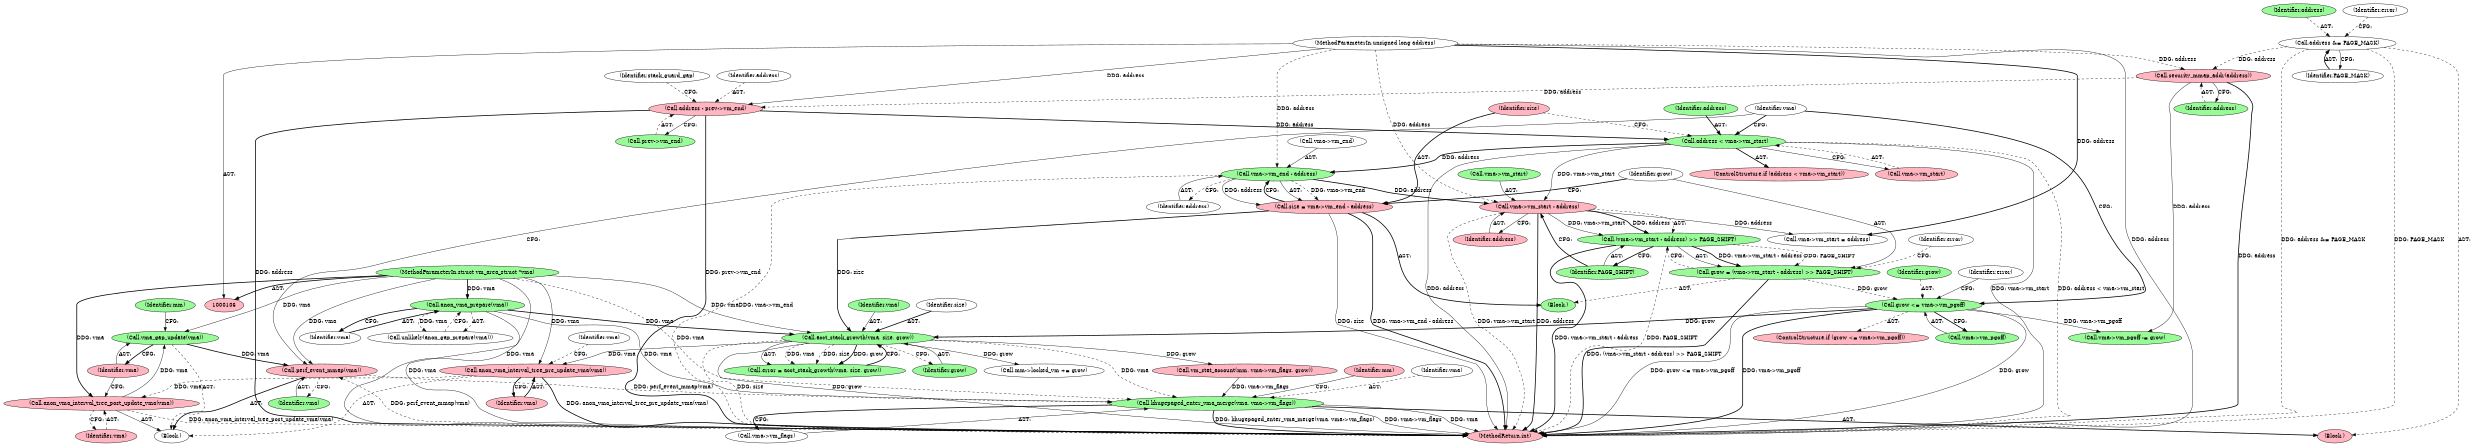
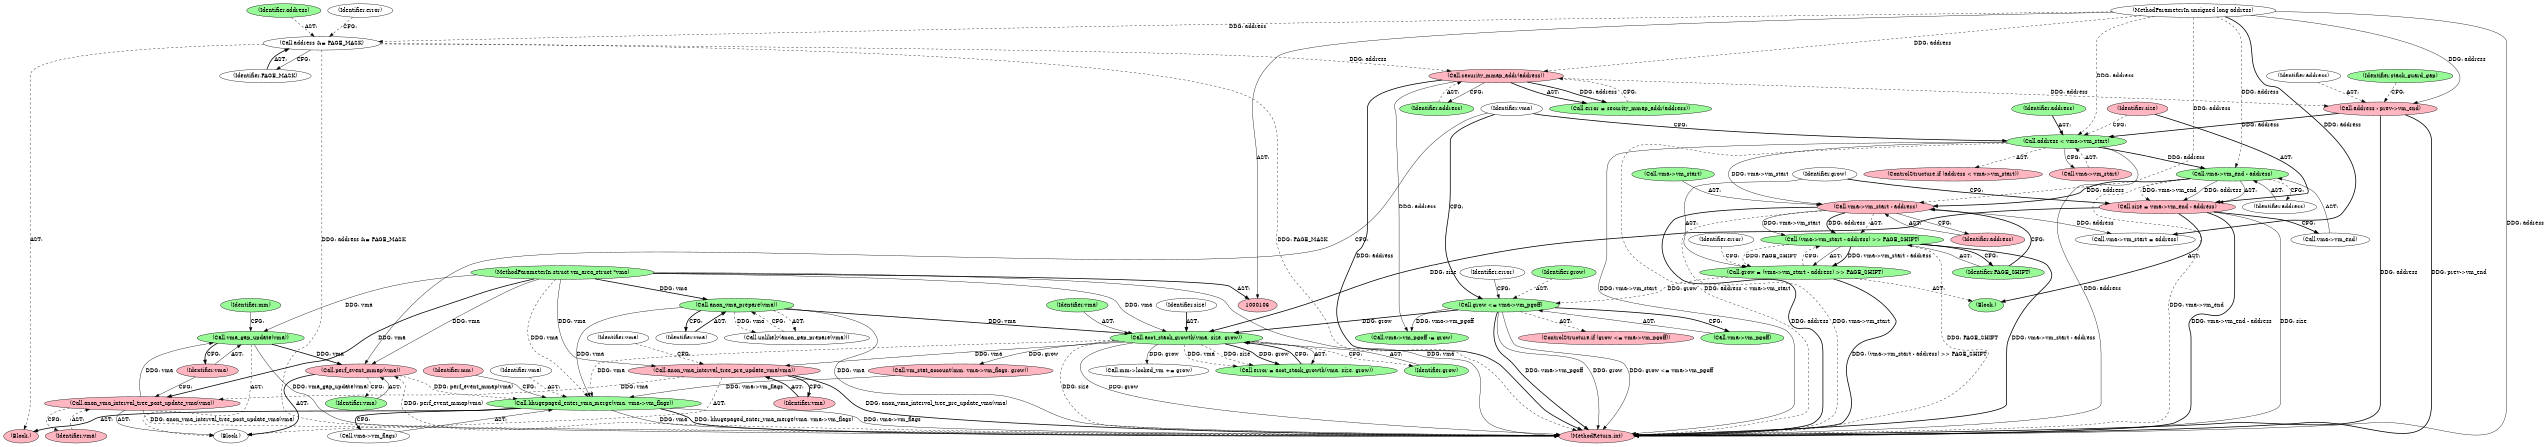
  digraph {
    node [fillcolor=palegreen style=filled]
    edge [style=solid]
    n1 [label="(Call,vma_gap_update(vma))"]
    n2 [fillcolor=lightpink label="(Call,perf_event_mmap(vma))"]
    n3 [fillcolor=lightpink label="(MethodReturn,int)"]
    n4 [fillcolor=lightpink label="(Identifier,vma)"]
    n5 [fillcolor=white label="(Block,)"]
    n6 [label="(Call,khugepaged_enter_vma_merge(vma, vma->vm_flags))"]
    n7 [label="(Identifier,vma)"]
    n8 [fillcolor=lightpink label="(Call,anon_vma_interval_tree_post_update_vma(vma))"]
    n9 [fillcolor=lightpink label="(Identifier,vma)"]
    n10 [fillcolor=lightpink label="(Call,anon_vma_interval_tree_pre_update_vma(vma))"]
    n11 [fillcolor=lightpink label="(Identifier,vma)"]
    n12 [label="(Call,acct_stack_growth(vma, size, grow))"]
    n13 [fillcolor=lightpink label="(Call,vm_stat_account(mm, vma->vm_flags, grow))"]
    n14 [fillcolor=white label="(Call,mm->locked_vm += grow)"]
    n15 [label="(Call,error = acct_stack_growth(vma, size, grow))"]
    n16 [label="(Identifier,grow)"]
    n17 [fillcolor=lightpink label="(Block,)"]
    n18 [fillcolor=white label="(Call,vma->vm_flags)"]
    n19 [label="(Call,anon_vma_prepare(vma))"]
    n20 [fillcolor=white label="(Identifier,vma)"]
    n21 [fillcolor=white label="(Call,unlikely(anon_gap_prepare(vma)))"]
    n22 [label="(MethodParameterIn,struct vm_area_struct *vma)"]
    1000106 [fillcolor=lightpink]
    n24 [fillcolor=lightpink label="(Call,size = vma->vm_end - address)"]
    n25 [label="(Call,vma->vm_end - address)"]
    n26 [label="(Block,)"]
    n27 [fillcolor=lightpink label="(Call,vma->vm_start - address)"]
    n28 [fillcolor=white label="(Identifier,address)"]
    n29 [fillcolor=white label="(Call,vma->vm_start = address)"]
    n30 [label="(Call,(vma->vm_start - address) >> PAGE_SHIFT)"]
    n31 [fillcolor=lightpink label="(Identifier,address)"]
    n32 [label="(Call,address < vma->vm_start)"]
    n33 [fillcolor=lightpink label="(ControlStructure,if (address < vma->vm_start))"]
    n34 [fillcolor=lightpink label="(Call,vma->vm_start)"]
    n35 [fillcolor=lightpink label="(Call,address - prev->vm_end)"]
-   n36 [label="(Call,prev->vm_end)"]
    n37 [fillcolor=lightpink label="(Call,security_mmap_addr(address))"]
    n38 [label="(Identifier,address)"]
+   n39 [label="(Call,error = security_mmap_addr(address))"]
    n40 [label="(Call,vma->vm_pgoff -= grow)"]
    n41 [fillcolor=white label="(Call,address &= PAGE_MASK)"]
    n42 [fillcolor=white label="(Identifier,PAGE_MASK)"]
    n43 [fillcolor=white label="(MethodParameterIn,unsigned long address)"]
    n44 [label="(Call,grow <= vma->vm_pgoff)"]
    n45 [fillcolor=lightpink label="(ControlStructure,if (grow <= vma->vm_pgoff))"]
    n46 [label="(Call,vma->vm_pgoff)"]
    n47 [label="(Call,grow = (vma->vm_start - address) >> PAGE_SHIFT)"]
    n48 [label="(Identifier,PAGE_SHIFT)"]
    n49 [fillcolor=lightpink label="(Identifier,size)"]
    n50 [label="(Identifier,address)"]
    n51 [fillcolor=white label="(Identifier,vma)"]
    n52 [fillcolor=white label="(Identifier,address)"]
    n53 [fillcolor=white label="(Identifier,size)"]
    n54 [label="(Call,vma->vm_start)"]
    n55 [fillcolor=lightpink label="(Identifier,mm)"]
    n56 [label="(Identifier,vma)"]
    n57 [label="(Identifier,mm)"]
    n58 [fillcolor=white label="(Identifier,grow)"]
    n59 [fillcolor=white label="(Identifier,vma)"]
-   n60 [fillcolor=white label="(Identifier,stack_guard_gap)"]
+   n60 [label="(Identifier,stack_guard_gap)"]
    n61 [fillcolor=white label="(Identifier,error)"]
    n62 [fillcolor=white label="(Identifier,vma)"]
    n63 [fillcolor=white label="(Identifier,error)"]
    n64 [fillcolor=white label="(Identifier,error)"]
    n65 [label="(Identifier,address)"]
    n66 [fillcolor=white label="(Call,vma->vm_end)"]
    n67 [label="(Identifier,grow)"]
    n1 -> n2 [label="DDG: vma" style=bold]
+   n1 -> n3 [label="DDG: vma_gap_update(vma)"]
    n1 -> n4 [label="CFG: " style=bold]
    n1 -> n5 [label="AST: " style=dashed]
    n2 -> n5 [label="AST: " style=bold]
    n2 -> n6 [label="DDG: perf_event_mmap(vma)" style=dashed]
    n2 -> n7 [label="CFG: " style=dashed]
    n3 -> n2 [label="DDG: perf_event_mmap(vma)" style=dashed]
    n4 -> n1 [label="AST: "]
    n4 -> n8 [label="CFG: "]
    n6 -> n3 [label="DDG: vma->vm_flags"]
    n6 -> n3 [label="DDG: vma"]
    n6 -> n3 [label="DDG: khugepaged_enter_vma_merge(vma, vma->vm_flags)" style=bold]
    n6 -> n17 [label="AST: " style=bold]
    n6 -> n18 [label="CFG: " style=bold]
    n7 -> n2 [label="AST: "]
    n8 -> n1 [label="DDG: vma"]
    n8 -> n3 [label="DDG: anon_vma_interval_tree_post_update_vma(vma)" style=dashed]
    n8 -> n5 [label="AST: "]
    n8 -> n9 [label="CFG: " style=dashed]
    n9 -> n8 [label="AST: " style=dashed]
    n10 -> n3 [label="DDG: anon_vma_interval_tree_pre_update_vma(vma)" style=bold]
    n10 -> n5 [label="AST: " style=dashed]
    n10 -> n8 [label="DDG: vma" style=dashed]
    n10 -> n11 [label="CFG: " style=bold]
    n11 -> n10 [label="AST: " style=bold]
    n12 -> n3 [label="DDG: size" style=dashed]
    n12 -> n3 [label="DDG: grow"]
    n12 -> n6 [label="DDG: vma" style=dashed]
    n12 -> n10 [label="DDG: vma"]
    n12 -> n13 [label="DDG: grow"]
    n12 -> n14 [label="DDG: grow"]
    n12 -> n15 [label="AST: "]
    n12 -> n15 [label="DDG: vma" style=dashed]
    n12 -> n15 [label="DDG: size" style=dashed]
    n12 -> n15 [label="DDG: grow" style=bold]
    n12 -> n16 [label="CFG: " style=dashed]
    n13 -> n6 [label="DDG: vma->vm_flags"]
    n15 -> n12 [label="CFG: " style=bold]
    n16 -> n12 [label="AST: "]
    n18 -> n6 [label="AST: "]
    n19 -> n3 [label="DDG: vma"]
    n19 -> n6 [label="DDG: vma"]
    n19 -> n12 [label="DDG: vma" style=bold]
    n19 -> n20 [label="CFG: " style=bold]
    n19 -> n21 [label="AST: " style=dashed]
    n19 -> n21 [label="DDG: vma" style=dashed]
    n20 -> n19 [label="AST: " style=bold]
    n21 -> n19 [label="CFG: " style=dashed]
    n22 -> n1 [label="DDG: vma"]
    n22 -> n2 [label="DDG: vma"]
    n22 -> n3 [label="DDG: vma"]
    n22 -> n6 [label="DDG: vma" style=dashed]
    n22 -> n8 [label="DDG: vma" style=bold]
    n22 -> n10 [label="DDG: vma"]
    n22 -> n12 [label="DDG: vma"]
    n22 -> n19 [label="DDG: vma" style=bold]
    n22 -> 1000106 [label="AST: " style=bold]
    n24 -> n3 [label="DDG: size"]
    n24 -> n3 [label="DDG: vma->vm_end - address" style=bold]
    n24 -> n12 [label="DDG: size" style=bold]
-   n24 -> n25 [label="CFG: " style=bold]
+   n24 -> n66 [label="CFG: " style=bold]
    n24 -> n26 [label="AST: " style=bold]
    n25 -> n3 [label="DDG: vma->vm_end" style=dashed]
    n25 -> n24 [label="AST: "]
    n25 -> n24 [label="DDG: vma->vm_end" style=dashed]
    n25 -> n24 [label="DDG: address"]
    n25 -> n27 [label="DDG: address" style=bold]
    n25 -> n28 [label="CFG: " style=dashed]
    n27 -> n3 [label="DDG: address" style=bold]
    n27 -> n3 [label="DDG: vma->vm_start" style=dashed]
    n27 -> n29 [label="DDG: address"]
    n27 -> n30 [label="AST: " style=dashed]
    n27 -> n30 [label="DDG: vma->vm_start"]
    n27 -> n30 [label="DDG: address" style=bold]
    n27 -> n31 [label="CFG: "]
    n28 -> n25 [label="AST: "]
    n30 -> n3 [label="DDG: PAGE_SHIFT" style=dashed]
    n30 -> n3 [label="DDG: vma->vm_start - address" style=bold]
    n30 -> n47 [label="AST: "]
    n30 -> n47 [label="DDG: vma->vm_start - address" style=bold]
    n30 -> n47 [label="DDG: PAGE_SHIFT" style=dashed]
    n30 -> n48 [label="CFG: " style=bold]
    n31 -> n27 [label="AST: "]
    n32 -> n3 [label="DDG: address"]
    n32 -> n3 [label="DDG: vma->vm_start"]
    n32 -> n3 [label="DDG: address < vma->vm_start" style=dashed]
    n32 -> n25 [label="DDG: address" style=bold]
    n32 -> n27 [label="DDG: vma->vm_start"]
-   n32 -> n33 [label="AST: " style=bold]
+   n32 -> n33 [label="AST: " style=dashed]
    n32 -> n34 [label="CFG: "]
    n34 -> n32 [label="AST: " style=dashed]
    n35 -> n3 [label="DDG: address" style=bold]
    n35 -> n3 [label="DDG: prev->vm_end" style=bold]
    n35 -> n32 [label="DDG: address" style=bold]
-   n35 -> n36 [label="CFG: "]
-   n36 -> n35 [label="AST: " style=dashed]
    n37 -> n3 [label="DDG: address" style=bold]
    n37 -> n35 [label="DDG: address" style=dashed]
    n37 -> n38 [label="CFG: "]
+   n37 -> n39 [label="AST: " style=bold]
+   n37 -> n39 [label="DDG: address" style=bold]
    n37 -> n40 [label="DDG: address"]
    n38 -> n37 [label="AST: " style=dashed]
+   n39 -> n37 [label="CFG: " style=dashed]
    n41 -> n3 [label="DDG: address &= PAGE_MASK" style=dashed]
    n41 -> n3 [label="DDG: PAGE_MASK" style=dashed]
    n41 -> n17 [label="AST: " style=dashed]
    n41 -> n37 [label="DDG: address" style=dashed]
    n41 -> n42 [label="CFG: "]
    n42 -> n41 [label="AST: " style=bold]
    n43 -> n3 [label="DDG: address"]
    n43 -> 1000106 [label="AST: "]
    n43 -> n25 [label="DDG: address" style=dashed]
    n43 -> n27 [label="DDG: address" style=dashed]
    n43 -> n29 [label="DDG: address" style=bold]
+   n43 -> n32 [label="DDG: address" style=dashed]
    n43 -> n35 [label="DDG: address"]
    n43 -> n37 [label="DDG: address" style=dashed]
+   n43 -> n41 [label="DDG: address" style=dashed]
    n44 -> n3 [label="DDG: grow"]
    n44 -> n3 [label="DDG: grow <= vma->vm_pgoff"]
    n44 -> n3 [label="DDG: vma->vm_pgoff" style=bold]
    n44 -> n12 [label="DDG: grow" style=bold]
    n44 -> n40 [label="DDG: vma->vm_pgoff"]
    n44 -> n45 [label="AST: " style=dashed]
    n44 -> n46 [label="CFG: " style=bold]
    n46 -> n44 [label="AST: "]
    n47 -> n3 [label="DDG: (vma->vm_start - address) >> PAGE_SHIFT" style=bold]
    n47 -> n26 [label="AST: " style=dashed]
    n47 -> n30 [label="CFG: " style=dashed]
    n47 -> n44 [label="DDG: grow" style=dashed]
    n48 -> n27 [label="CFG: " style=bold]
    n48 -> n30 [label="AST: "]
    n49 -> n24 [label="AST: " style=bold]
    n49 -> n32 [label="CFG: " style=dashed]
    n50 -> n41 [label="AST: " style=dashed]
    n51 -> n10 [label="CFG: " style=dashed]
    n52 -> n35 [label="AST: " style=dashed]
    n53 -> n12 [label="AST: " style=bold]
    n54 -> n27 [label="AST: "]
    n55 -> n6 [label="CFG: "]
    n56 -> n12 [label="AST: "]
    n57 -> n1 [label="CFG: "]
    n58 -> n24 [label="CFG: " style=bold]
    n58 -> n47 [label="AST: "]
    n59 -> n6 [label="AST: " style=dashed]
    n60 -> n35 [label="CFG: " style=dashed]
    n61 -> n47 [label="CFG: " style=dashed]
    n62 -> n2 [label="CFG: "]
    n62 -> n32 [label="CFG: " style=bold]
    n62 -> n44 [label="CFG: " style=bold]
    n63 -> n44 [label="CFG: "]
    n64 -> n41 [label="CFG: " style=dashed]
    n65 -> n32 [label="AST: " style=bold]
    n66 -> n25 [label="AST: "]
    n67 -> n44 [label="AST: " style=dashed]
  }
